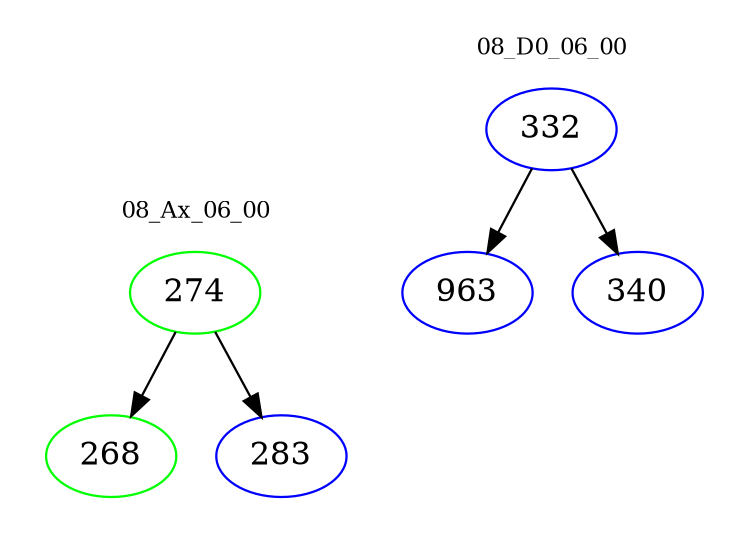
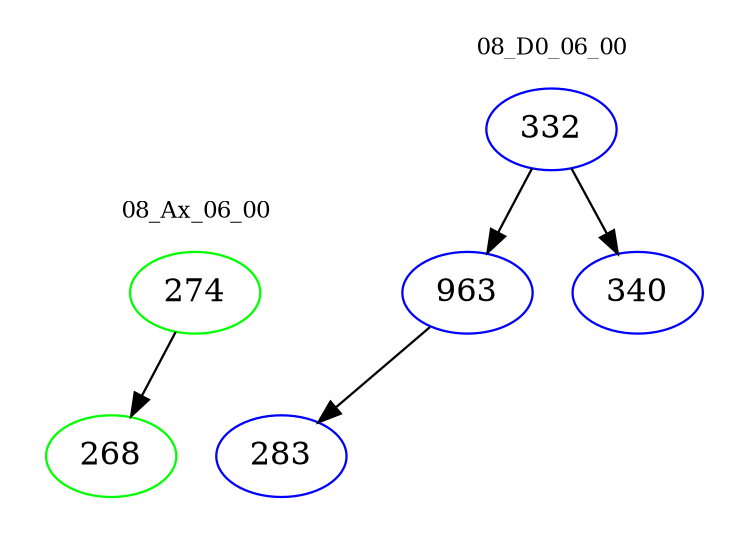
  digraph {
    node [color=blue]
    edge [color=black]
    n1 [color=green label=274]
    n2 [color=green label=268]
    n3 [label=283]
    n4 [label=332]
    n5 [label=963]
    n6 [label=340]
    subgraph cluster_1 {
      color=white
      fontsize=10
      label="08_Ax_06_00"
      n1
      n2
      n3
    }
    subgraph cluster_2 {
      color=white
      fontsize=10
      label="08_D0_06_00"
      n4
      n5
      n6
    }
    n1 -> n2
-   n1 -> n3
+   n5 -> n3
    n4 -> n5
    n4 -> n6
  }
